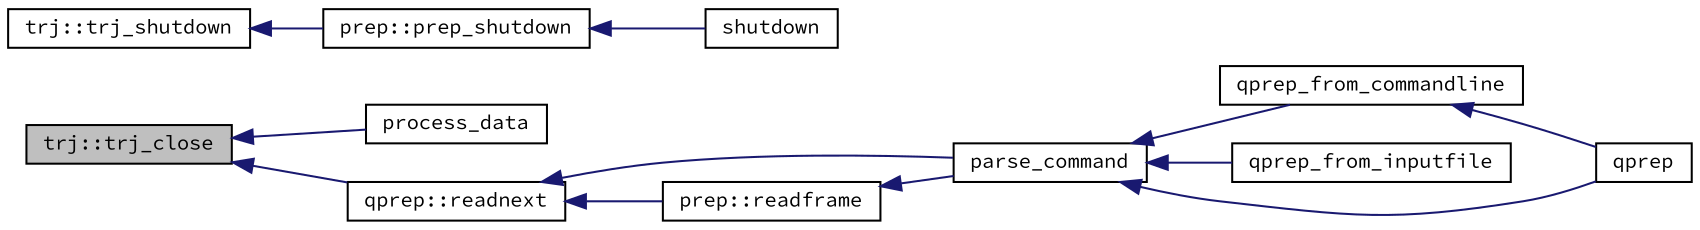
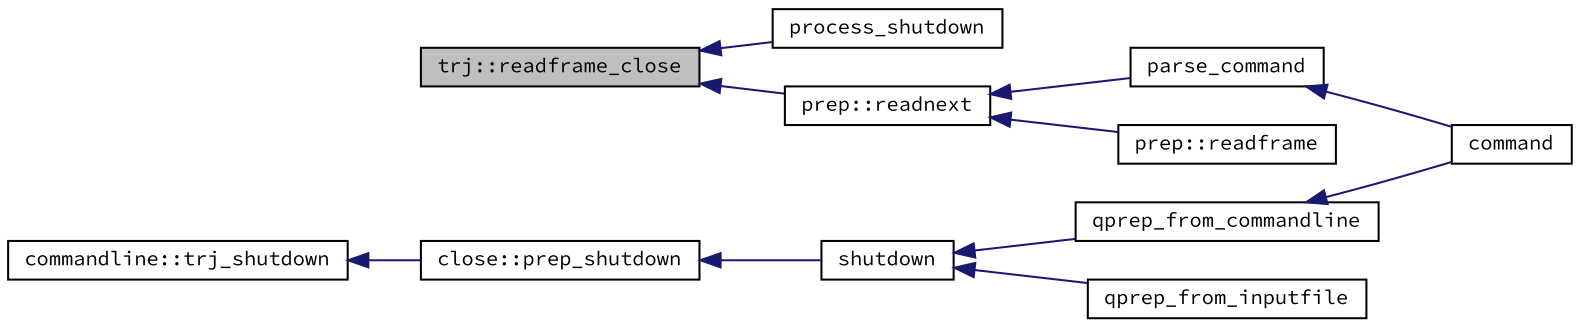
  digraph {
    fontname="Source Code Pro"
    rankdir=LR
    node [color=black fillcolor=white fontname="Source Code Pro" fontsize=10 shape=record style=filled]
    edge [color=midnightblue dir=back fontname="Source Code Pro" fontsize=10 labelfontname=Helvetica labelfontsize=10 style=solid]
-   n1 [fillcolor=grey75 fontcolor=black height=0.2 label="trj::trj_close" width=0.4]
-   n2 [height=0.2 label=process_data width=0.4]
-   n3 [height=0.2 label="qprep::readnext" width=0.4]
+   n1 [fillcolor=grey75 fontcolor=black height=0.2 label="trj::readframe_close" width=0.4]
+   n2 [height=0.2 label=process_shutdown width=0.4]
+   n3 [height=0.2 label="prep::readnext" width=0.4]
    n4 [height=0.2 label=parse_command width=0.4]
    n5 [height=0.2 label="prep::readframe" width=0.4]
-   n6 [height=0.2 label="trj::trj_shutdown" width=0.4]
-   n7 [height=0.2 label="prep::prep_shutdown" width=0.4]
+   n6 [height=0.2 label="commandline::trj_shutdown" width=0.4]
+   n7 [height=0.2 label="close::prep_shutdown" width=0.4]
    n8 [height=0.2 label=qprep_from_commandline width=0.4]
    n9 [height=0.2 label=qprep_from_inputfile width=0.4]
-   n10 [height=0.2 label=qprep width=0.4]
+   n10 [height=0.2 label=command width=0.4]
    n11 [height=0.2 label=shutdown width=0.4]
    n1 -> n2
    n1 -> n3
    n3 -> n4
    n3 -> n5
-   n4 -> n8
-   n4 -> n9
+   n11 -> n8
+   n11 -> n9
    n4 -> n10
-   n5 -> n4
    n6 -> n7
    n7 -> n11
    n8 -> n10
  }
